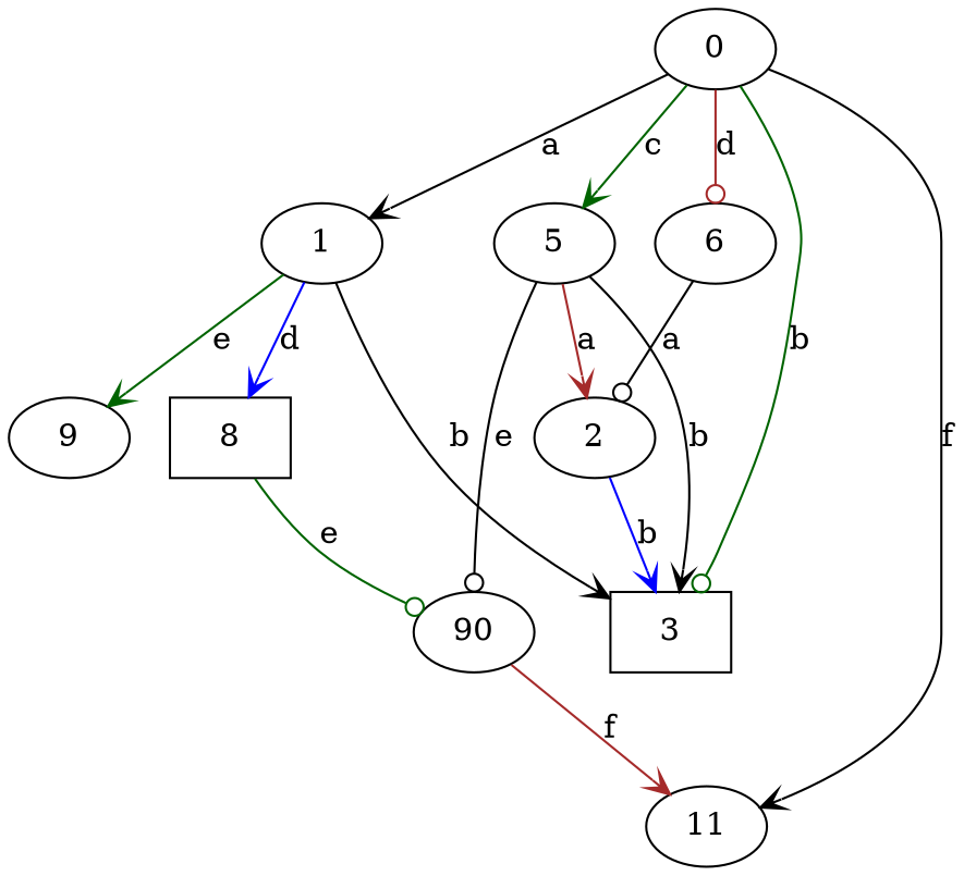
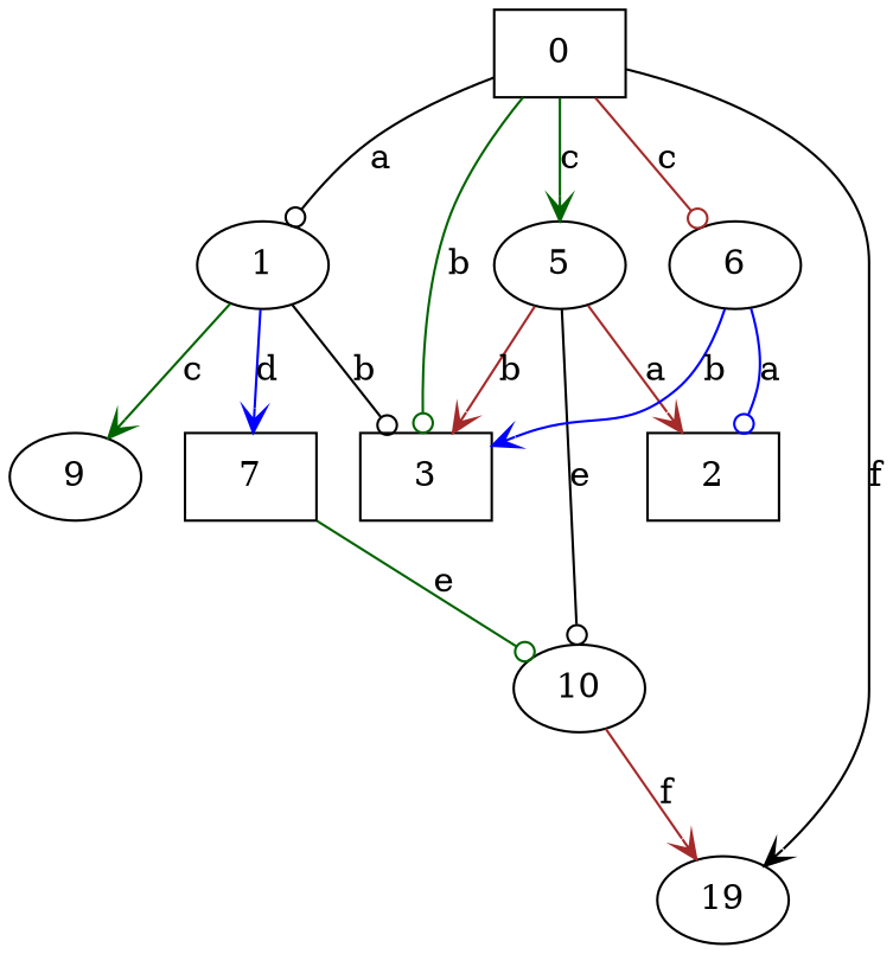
  strict digraph {
    node [shape=ellipse]
    edge [arrowhead=vee color=black]
    3 [shape=box]
    1
-   7 [shape=box label=8]
+   7 [shape=box]
    9
-   10 [label=90]
-   11
-   2
-   0
+   10
+   11 [label=19]
+   2 [shape=box]
+   0 [shape=box]
    5
    6
-   1 -> 3 [label=b]
+   1 -> 3 [arrowhead=odot label=b]
    1 -> 7 [color=blue label=d]
-   1 -> 9 [color=darkgreen label=e]
+   1 -> 9 [color=darkgreen label=c]
    7 -> 10 [arrowhead=odot color=darkgreen label=e]
    10 -> 11 [color=brown label=f]
-   2 -> 3 [color=blue label=b]
+   6 -> 3 [color=blue label=b]
    0 -> 3 [arrowhead=odot color=darkgreen label=b]
-   0 -> 1 [label=a]
+   0 -> 1 [arrowhead=odot label=a]
    0 -> 11 [label=f]
    0 -> 5 [color=darkgreen label=c]
-   0 -> 6 [arrowhead=odot color=brown label=d]
-   5 -> 3 [label=b]
+   0 -> 6 [arrowhead=odot color=brown label=c]
+   5 -> 3 [color=brown label=b]
    5 -> 10 [arrowhead=odot label=e]
    5 -> 2 [color=brown label=a]
-   6 -> 2 [arrowhead=odot label=a]
+   6 -> 2 [arrowhead=odot color=blue label=a]
  }
